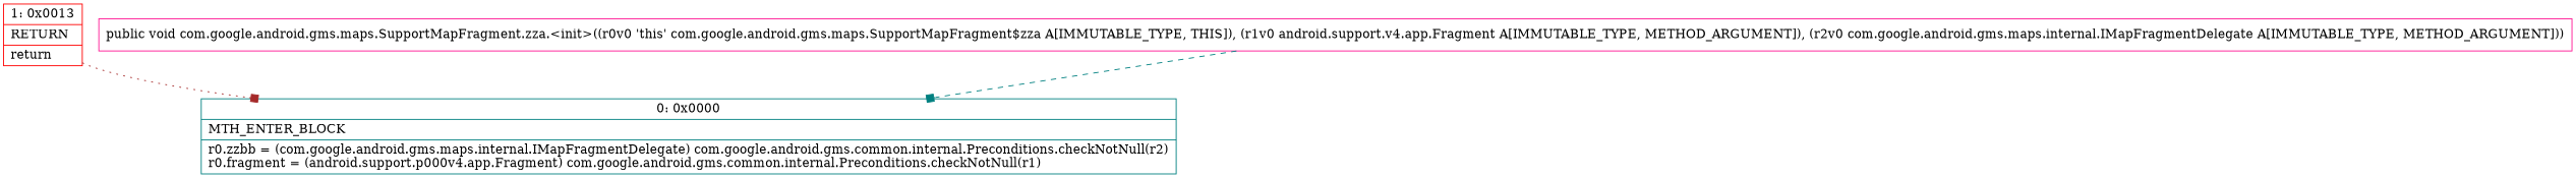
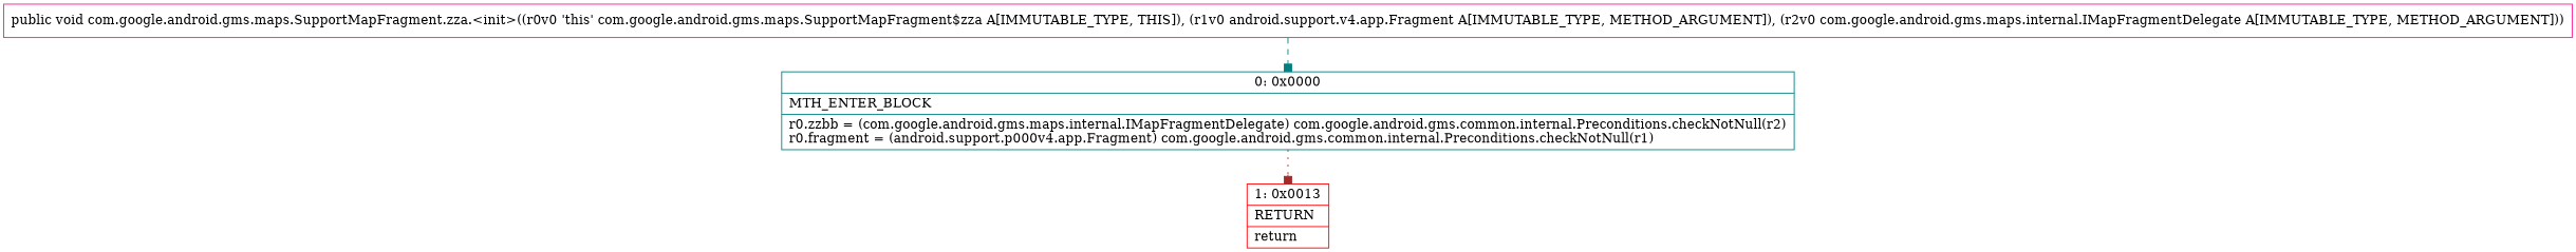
  digraph {
    node [shape=record]
    edge [arrowhead=box]
    n1 [label="{0\:\ 0x0000|MTH_ENTER_BLOCK\l|r0.zzbb = (com.google.android.gms.maps.internal.IMapFragmentDelegate) com.google.android.gms.common.internal.Preconditions.checkNotNull(r2)\lr0.fragment = (android.support.p000v4.app.Fragment) com.google.android.gms.common.internal.Preconditions.checkNotNull(r1)\l}" color=teal]
    n2 [label="{1\:\ 0x0013|RETURN\l|return\l}" color=red]
    n3 [label="{public void com.google.android.gms.maps.SupportMapFragment.zza.\<init\>((r0v0 'this' com.google.android.gms.maps.SupportMapFragment$zza A[IMMUTABLE_TYPE, THIS]), (r1v0 android.support.v4.app.Fragment A[IMMUTABLE_TYPE, METHOD_ARGUMENT]), (r2v0 com.google.android.gms.maps.internal.IMapFragmentDelegate A[IMMUTABLE_TYPE, METHOD_ARGUMENT])) }" color=deeppink]
-   n2 -> n1 [color=brown style=dotted]
+   n1 -> n2 [color=brown style=dotted]
    n3 -> n1 [color=teal style=dashed]
  }
